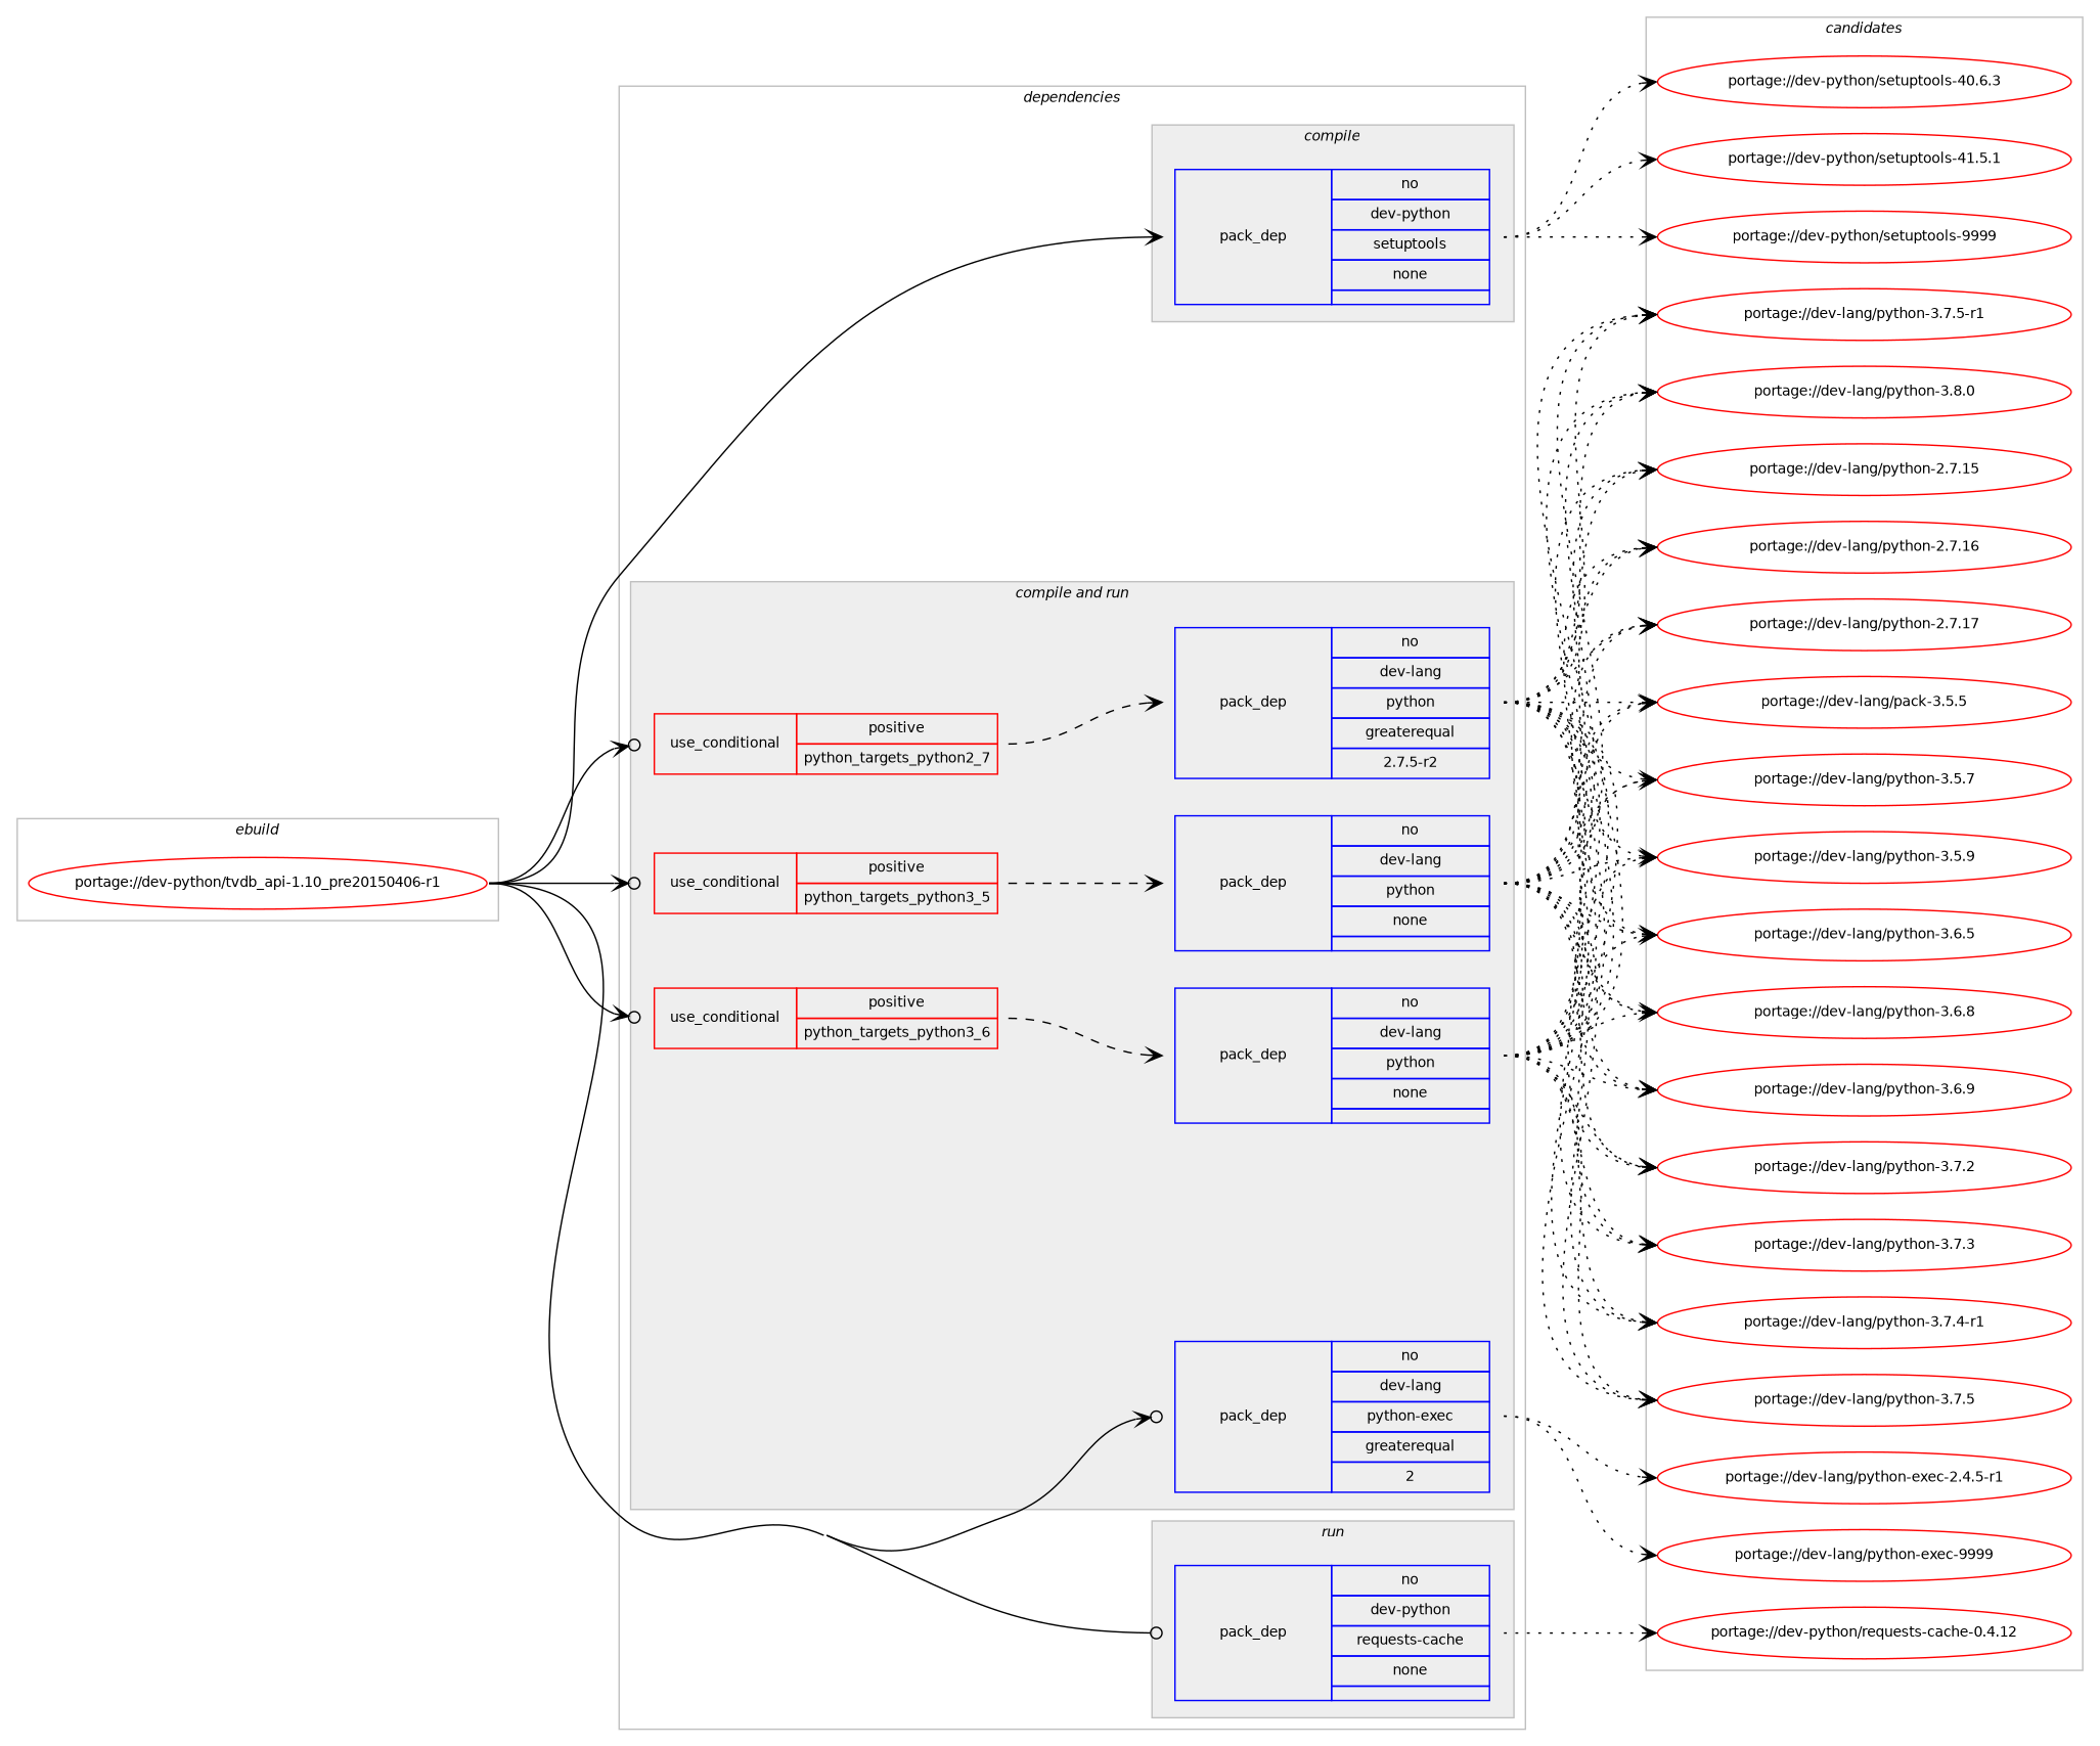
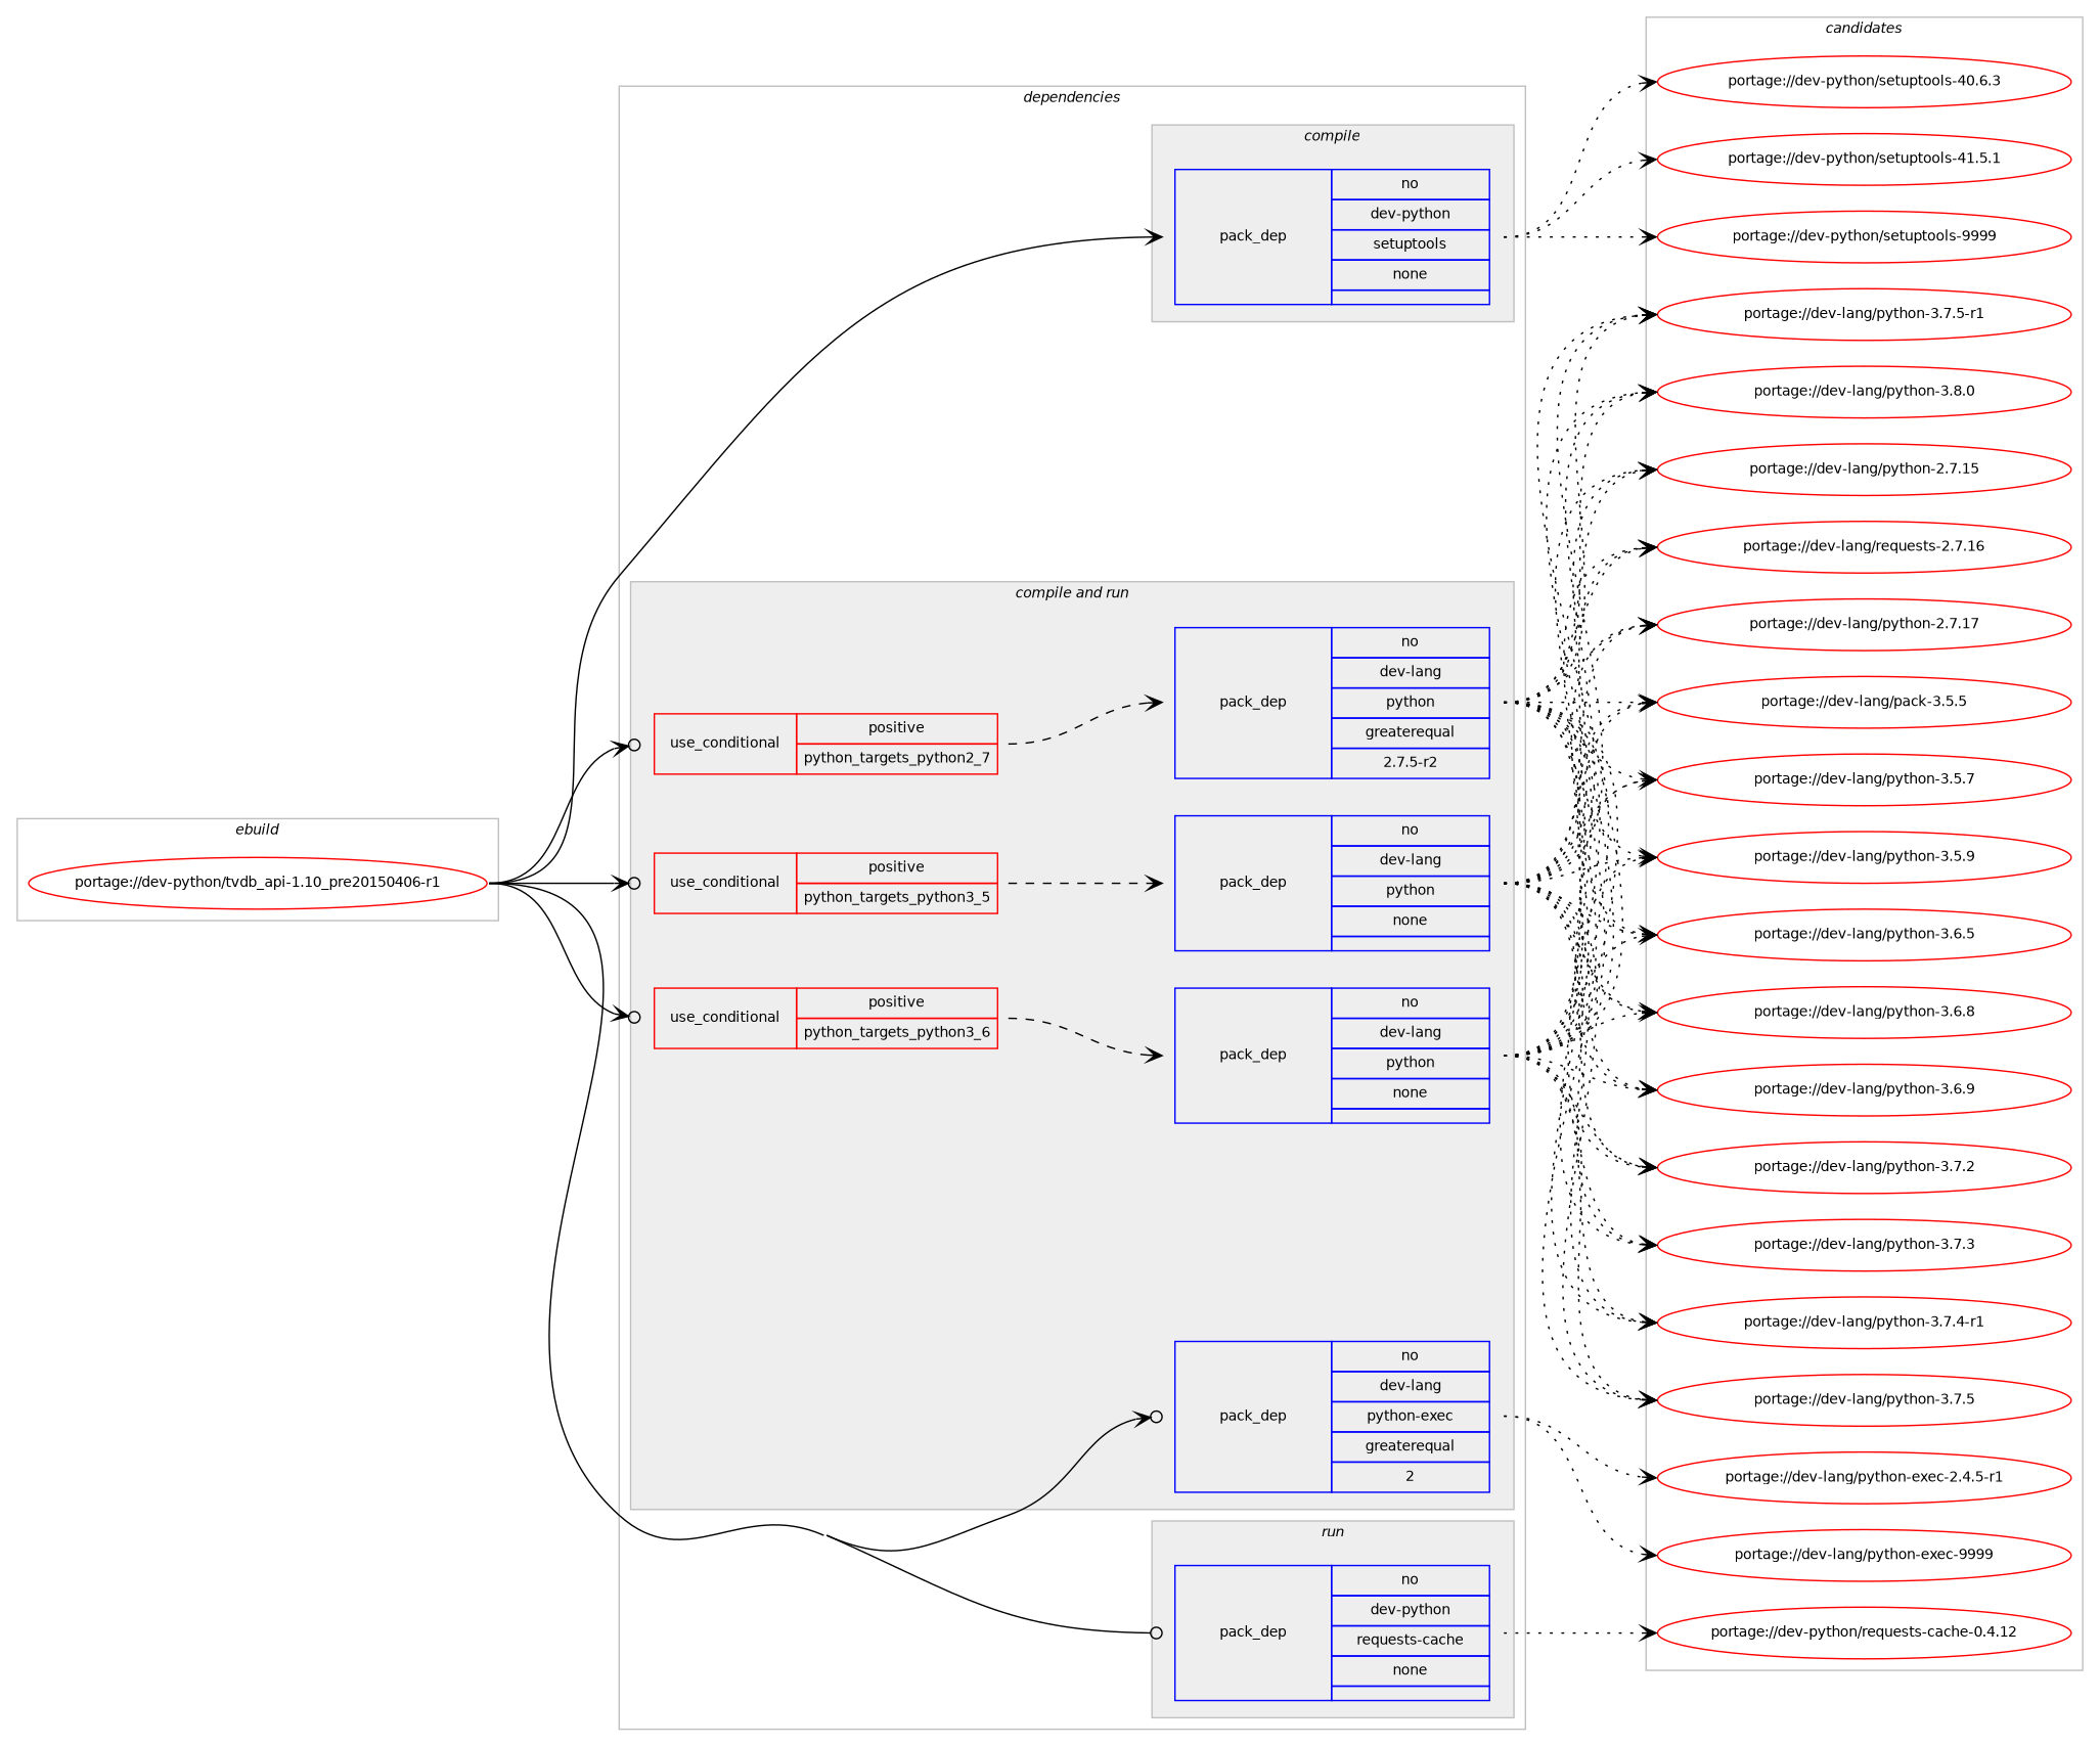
  digraph {
    compound=true
    concentrate=true
    fontname=Helvetica
    fontsize=10
    newrank=true
    rankdir=LR
    ranksep=1.5
    node [color=red fontname=Helvetica fontsize=10]
    edge [arrowhead=vee headport=w style=dotted tailport=e weight=100]
    n1 [label="portage://dev-python/tvdb_api-1.10_pre20150406-r1" width=4]
    n2 [color=blue label=<<TABLE BORDER="0" CELLBORDER="1" CELLSPACING="0" CELLPADDING="4" WIDTH="220"><TR><TD ROWSPAN="6" CELLPADDING="30">pack_dep</TD></TR><TR><TD WIDTH="110">no</TD></TR><TR><TD>dev-python</TD></TR><TR><TD>setuptools</TD></TR><TR><TD>none</TD></TR><TR><TD></TD></TR></TABLE>> shape=none]
    n3 [color=blue label=<<TABLE BORDER="0" CELLBORDER="1" CELLSPACING="0" CELLPADDING="4" WIDTH="220"><TR><TD ROWSPAN="6" CELLPADDING="30">pack_dep</TD></TR><TR><TD WIDTH="110">no</TD></TR><TR><TD>dev-lang</TD></TR><TR><TD>python</TD></TR><TR><TD>greaterequal</TD></TR><TR><TD>2.7.5-r2</TD></TR></TABLE>> shape=none]
    n4 [label=<<TABLE BORDER="0" CELLBORDER="1" CELLSPACING="0" CELLPADDING="4"><TR><TD ROWSPAN="3" CELLPADDING="10">use_conditional</TD></TR><TR><TD>positive</TD></TR><TR><TD>python_targets_python2_7</TD></TR></TABLE>> shape=none]
    n5 [color=blue label=<<TABLE BORDER="0" CELLBORDER="1" CELLSPACING="0" CELLPADDING="4" WIDTH="220"><TR><TD ROWSPAN="6" CELLPADDING="30">pack_dep</TD></TR><TR><TD WIDTH="110">no</TD></TR><TR><TD>dev-lang</TD></TR><TR><TD>python</TD></TR><TR><TD>none</TD></TR><TR><TD></TD></TR></TABLE>> shape=none]
    n6 [label=<<TABLE BORDER="0" CELLBORDER="1" CELLSPACING="0" CELLPADDING="4"><TR><TD ROWSPAN="3" CELLPADDING="10">use_conditional</TD></TR><TR><TD>positive</TD></TR><TR><TD>python_targets_python3_5</TD></TR></TABLE>> shape=none]
    n7 [color=blue label=<<TABLE BORDER="0" CELLBORDER="1" CELLSPACING="0" CELLPADDING="4" WIDTH="220"><TR><TD ROWSPAN="6" CELLPADDING="30">pack_dep</TD></TR><TR><TD WIDTH="110">no</TD></TR><TR><TD>dev-lang</TD></TR><TR><TD>python</TD></TR><TR><TD>none</TD></TR><TR><TD></TD></TR></TABLE>> shape=none]
    n8 [label=<<TABLE BORDER="0" CELLBORDER="1" CELLSPACING="0" CELLPADDING="4"><TR><TD ROWSPAN="3" CELLPADDING="10">use_conditional</TD></TR><TR><TD>positive</TD></TR><TR><TD>python_targets_python3_6</TD></TR></TABLE>> shape=none]
    n9 [color=blue label=<<TABLE BORDER="0" CELLBORDER="1" CELLSPACING="0" CELLPADDING="4" WIDTH="220"><TR><TD ROWSPAN="6" CELLPADDING="30">pack_dep</TD></TR><TR><TD WIDTH="110">no</TD></TR><TR><TD>dev-lang</TD></TR><TR><TD>python-exec</TD></TR><TR><TD>greaterequal</TD></TR><TR><TD>2</TD></TR></TABLE>> shape=none]
    n10 [color=blue label=<<TABLE BORDER="0" CELLBORDER="1" CELLSPACING="0" CELLPADDING="4" WIDTH="220"><TR><TD ROWSPAN="6" CELLPADDING="30">pack_dep</TD></TR><TR><TD WIDTH="110">no</TD></TR><TR><TD>dev-python</TD></TR><TR><TD>requests-cache</TD></TR><TR><TD>none</TD></TR><TR><TD></TD></TR></TABLE>> shape=none]
    n11 [label="portage://dev-python/setuptools-40.6.3" width=4]
    n12 [label="portage://dev-python/setuptools-41.5.1" width=4]
    n13 [label="portage://dev-python/setuptools-9999" width=4]
    n14 [label="portage://dev-lang/python-2.7.15" width=4]
-   n15 [label="portage://dev-lang/python-2.7.16" width=4]
+   n15 [label="portage://dev-lang/requests-2.7.16" width=4]
    n16 [label="portage://dev-lang/python-2.7.17" width=4]
    n17 [label="portage://dev-lang/pack-3.5.5" width=4]
    n18 [label="portage://dev-lang/python-3.5.7" width=4]
    n19 [label="portage://dev-lang/python-3.5.9" width=4]
    n20 [label="portage://dev-lang/python-3.6.5" width=4]
    n21 [label="portage://dev-lang/python-3.6.8" width=4]
    n22 [label="portage://dev-lang/python-3.6.9" width=4]
    n23 [label="portage://dev-lang/python-3.7.2" width=4]
    n24 [label="portage://dev-lang/python-3.7.3" width=4]
    n25 [label="portage://dev-lang/python-3.7.4-r1" width=4]
    n26 [label="portage://dev-lang/python-3.7.5" width=4]
    n27 [label="portage://dev-lang/python-3.7.5-r1" width=4]
    n28 [label="portage://dev-lang/python-3.8.0" width=4]
    n29 [label="portage://dev-lang/python-exec-2.4.5-r1" width=4]
    n30 [label="portage://dev-lang/python-exec-9999" width=4]
    n31 [label="portage://dev-python/requests-cache-0.4.12" width=4]
    subgraph cluster_1 {
      color=gray
      label=<<i>ebuild</i>>
      rank=same
      n1
    }
    subgraph cluster_2 {
      color=gray
      label=<<i>dependencies</i>>
      subgraph cluster_3 {
        color=gray
        fillcolor="#eeeeee"
        label=<<i>compile</i>>
        style=filled
        subgraph sub_4 {
          color=gray
          fillcolor="#eeeeee"
          label=<<i>compile</i>>
          style=filled
          n2
        }
      }
      subgraph cluster_5 {
        color=gray
        fillcolor="#eeeeee"
        label=<<i>compile and run</i>>
        style=filled
        subgraph sub_6 {
          color=gray
          fillcolor="#eeeeee"
          label=<<i>compile and run</i>>
          style=filled
          n4
          subgraph sub_7 {
            color=gray
            fillcolor="#eeeeee"
            label=<<i>compile and run</i>>
            style=filled
            n3
          }
        }
        subgraph sub_8 {
          color=gray
          fillcolor="#eeeeee"
          label=<<i>compile and run</i>>
          style=filled
          n6
          subgraph sub_9 {
            color=gray
            fillcolor="#eeeeee"
            label=<<i>compile and run</i>>
            style=filled
            n5
          }
        }
        subgraph sub_10 {
          color=gray
          fillcolor="#eeeeee"
          label=<<i>compile and run</i>>
          style=filled
          n8
          subgraph sub_11 {
            color=gray
            fillcolor="#eeeeee"
            label=<<i>compile and run</i>>
            style=filled
            n7
          }
        }
        subgraph sub_12 {
          color=gray
          fillcolor="#eeeeee"
          label=<<i>compile and run</i>>
          style=filled
          n9
        }
      }
      subgraph cluster_13 {
        color=gray
        fillcolor="#eeeeee"
        label=<<i>run</i>>
        style=filled
        subgraph sub_14 {
          color=gray
          fillcolor="#eeeeee"
          label=<<i>run</i>>
          style=filled
          n10
        }
      }
    }
    subgraph cluster_15 {
      color=gray
      label=<<i>candidates</i>>
      rank=same
      subgraph sub_16 {
        color=black
        label=<<i>candidates</i>>
        nodesep=1
        rank=same
        n11
        n12
        n13
      }
      subgraph sub_17 {
        color=black
        label=<<i>candidates</i>>
        nodesep=1
        rank=same
        n14
        n15
        n16
        n17
        n18
        n19
        n20
        n21
        n22
        n23
        n24
        n25
        n26
        n27
        n28
      }
      subgraph sub_18 {
        color=black
        label=<<i>candidates</i>>
        nodesep=1
        rank=same
        n14
        n15
        n16
        n17
        n18
        n19
        n20
        n21
        n22
        n23
        n24
        n25
        n26
        n27
        n28
      }
      subgraph sub_19 {
        color=black
        label=<<i>candidates</i>>
        nodesep=1
        rank=same
        n14
        n15
        n16
        n17
        n18
        n19
        n20
        n21
        n22
        n23
        n24
        n25
        n26
        n27
        n28
      }
      subgraph sub_20 {
        color=black
        label=<<i>candidates</i>>
        nodesep=1
        rank=same
        n29
        n30
      }
      subgraph sub_21 {
        color=black
        label=<<i>candidates</i>>
        nodesep=1
        rank=same
        n31
      }
    }
    n1 -> n2 [style=solid weight=20]
    n1 -> n4 [arrowhead=odotvee style=solid weight=20]
    n1 -> n6 [arrowhead=odotvee style=solid weight=20]
    n1 -> n8 [arrowhead=odotvee style=solid weight=20]
    n1 -> n9 [arrowhead=odotvee style=solid weight=20]
    n1 -> n10 [arrowhead=odot style=solid weight=20]
    n2 -> n11
    n2 -> n12
    n2 -> n13
    n3 -> n14
    n3 -> n15
    n3 -> n16
    n3 -> n17
    n3 -> n18
    n3 -> n19
    n3 -> n20
    n3 -> n21
    n3 -> n22
    n3 -> n23
    n3 -> n24
    n3 -> n25
    n3 -> n26
    n3 -> n27
    n3 -> n28
    n4 -> n3 [style=dashed weight=20]
    n5 -> n14
    n5 -> n15
    n5 -> n16
    n5 -> n17
    n5 -> n18
    n5 -> n19
    n5 -> n20
    n5 -> n21
    n5 -> n22
    n5 -> n23
    n5 -> n24
    n5 -> n25
    n5 -> n26
    n5 -> n27
    n5 -> n28
    n6 -> n5 [style=dashed weight=20]
    n7 -> n14
    n7 -> n15
    n7 -> n16
    n7 -> n17
    n7 -> n18
    n7 -> n19
    n7 -> n20
    n7 -> n21
    n7 -> n22
    n7 -> n23
    n7 -> n24
    n7 -> n25
    n7 -> n26
    n7 -> n27
    n7 -> n28
    n8 -> n7 [style=dashed weight=20]
    n9 -> n29
    n9 -> n30
    n10 -> n31
  }
